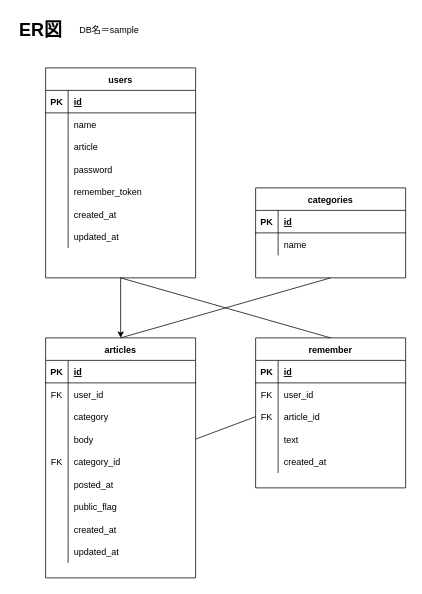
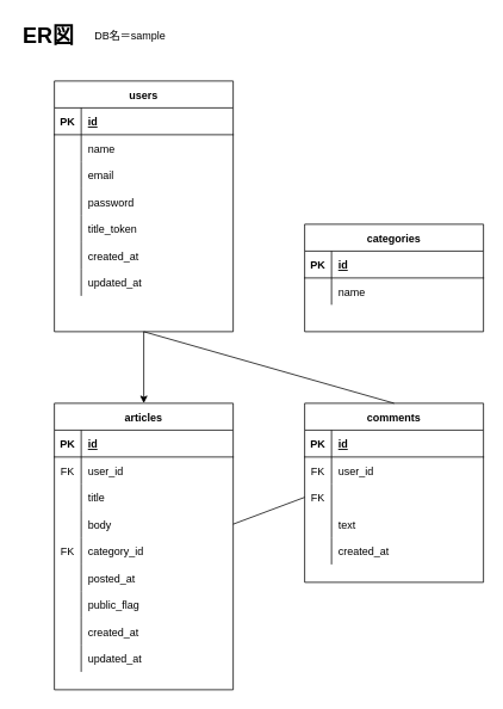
  <mxCell id="0" />
  <mxCell id="1" parent="0" />
  <mxCell id="2" value="users" style="shape=table;startSize=30;container=1;collapsible=1;childLayout=tableLayout;fixedRows=1;rowLines=0;fontStyle=1;align=center;resizeLast=1;" vertex="1" parent="1"><mxGeometry x="60" y="90" width="200" height="280" as="geometry" /></mxCell>
  <mxCell id="3" value="" style="shape=partialRectangle;collapsible=0;dropTarget=0;pointerEvents=0;fillColor=none;top=0;left=0;bottom=1;right=0;points=[[0,0.5],[1,0.5]];portConstraint=eastwest;" vertex="1" parent="2"><mxGeometry y="30" width="200" height="30" as="geometry" /></mxCell>
  <mxCell id="4" value="PK" style="shape=partialRectangle;connectable=0;fillColor=none;top=0;left=0;bottom=0;right=0;fontStyle=1;overflow=hidden;" vertex="1" parent="3"><mxGeometry width="30" height="30" as="geometry" /></mxCell>
  <mxCell id="5" value="id" style="shape=partialRectangle;connectable=0;fillColor=none;top=0;left=0;bottom=0;right=0;align=left;spacingLeft=6;fontStyle=5;overflow=hidden;" vertex="1" parent="3"><mxGeometry x="30" width="170" height="30" as="geometry" /></mxCell>
  <mxCell id="6" value="" style="shape=partialRectangle;collapsible=0;dropTarget=0;pointerEvents=0;fillColor=none;top=0;left=0;bottom=0;right=0;points=[[0,0.5],[1,0.5]];portConstraint=eastwest;" vertex="1" parent="2"><mxGeometry y="60" width="200" height="30" as="geometry" /></mxCell>
  <mxCell id="7" value="" style="shape=partialRectangle;connectable=0;fillColor=none;top=0;left=0;bottom=0;right=0;editable=1;overflow=hidden;" vertex="1" parent="6"><mxGeometry width="30" height="30" as="geometry" /></mxCell>
  <mxCell id="8" value="name" style="shape=partialRectangle;connectable=0;fillColor=none;top=0;left=0;bottom=0;right=0;align=left;spacingLeft=6;overflow=hidden;" vertex="1" parent="6"><mxGeometry x="30" width="170" height="30" as="geometry" /></mxCell>
  <mxCell id="9" value="" style="shape=partialRectangle;collapsible=0;dropTarget=0;pointerEvents=0;fillColor=none;top=0;left=0;bottom=0;right=0;points=[[0,0.5],[1,0.5]];portConstraint=eastwest;" vertex="1" parent="2"><mxGeometry y="90" width="200" height="30" as="geometry" /></mxCell>
  <mxCell id="10" value="" style="shape=partialRectangle;connectable=0;fillColor=none;top=0;left=0;bottom=0;right=0;editable=1;overflow=hidden;" vertex="1" parent="9"><mxGeometry width="30" height="30" as="geometry" /></mxCell>
- <mxCell id="11" value="article" style="shape=partialRectangle;connectable=0;fillColor=none;top=0;left=0;bottom=0;right=0;align=left;spacingLeft=6;overflow=hidden;" vertex="1" parent="9"><mxGeometry x="30" width="170" height="30" as="geometry" /></mxCell>
+ <mxCell id="11" value="email" style="shape=partialRectangle;connectable=0;fillColor=none;top=0;left=0;bottom=0;right=0;align=left;spacingLeft=6;overflow=hidden;" vertex="1" parent="9"><mxGeometry x="30" width="170" height="30" as="geometry" /></mxCell>
  <mxCell id="12" value="" style="shape=partialRectangle;collapsible=0;dropTarget=0;pointerEvents=0;fillColor=none;top=0;left=0;bottom=0;right=0;points=[[0,0.5],[1,0.5]];portConstraint=eastwest;" vertex="1" parent="2"><mxGeometry y="120" width="200" height="30" as="geometry" /></mxCell>
  <mxCell id="13" value="" style="shape=partialRectangle;connectable=0;fillColor=none;top=0;left=0;bottom=0;right=0;editable=1;overflow=hidden;" vertex="1" parent="12"><mxGeometry width="30" height="30" as="geometry" /></mxCell>
  <mxCell id="14" value="password" style="shape=partialRectangle;connectable=0;fillColor=none;top=0;left=0;bottom=0;right=0;align=left;spacingLeft=6;overflow=hidden;" vertex="1" parent="12"><mxGeometry x="30" width="170" height="30" as="geometry" /></mxCell>
  <mxCell id="15" value="" style="shape=partialRectangle;collapsible=0;dropTarget=0;pointerEvents=0;fillColor=none;top=0;left=0;bottom=0;right=0;points=[[0,0.5],[1,0.5]];portConstraint=eastwest;" vertex="1" parent="2"><mxGeometry y="150" width="200" height="30" as="geometry" /></mxCell>
  <mxCell id="16" value="" style="shape=partialRectangle;connectable=0;fillColor=none;top=0;left=0;bottom=0;right=0;editable=1;overflow=hidden;" vertex="1" parent="15"><mxGeometry width="30" height="30" as="geometry" /></mxCell>
- <mxCell id="17" value="remember_token" style="shape=partialRectangle;connectable=0;fillColor=none;top=0;left=0;bottom=0;right=0;align=left;spacingLeft=6;overflow=hidden;" vertex="1" parent="15"><mxGeometry x="30" width="170" height="30" as="geometry" /></mxCell>
+ <mxCell id="17" value="title_token" style="shape=partialRectangle;connectable=0;fillColor=none;top=0;left=0;bottom=0;right=0;align=left;spacingLeft=6;overflow=hidden;" vertex="1" parent="15"><mxGeometry x="30" width="170" height="30" as="geometry" /></mxCell>
  <mxCell id="18" value="" style="shape=partialRectangle;collapsible=0;dropTarget=0;pointerEvents=0;fillColor=none;top=0;left=0;bottom=0;right=0;points=[[0,0.5],[1,0.5]];portConstraint=eastwest;" vertex="1" parent="2"><mxGeometry y="180" width="200" height="30" as="geometry" /></mxCell>
  <mxCell id="19" value="" style="shape=partialRectangle;connectable=0;fillColor=none;top=0;left=0;bottom=0;right=0;editable=1;overflow=hidden;" vertex="1" parent="18"><mxGeometry width="30" height="30" as="geometry" /></mxCell>
  <mxCell id="20" value="created_at" style="shape=partialRectangle;connectable=0;fillColor=none;top=0;left=0;bottom=0;right=0;align=left;spacingLeft=6;overflow=hidden;" vertex="1" parent="18"><mxGeometry x="30" width="170" height="30" as="geometry" /></mxCell>
  <mxCell id="21" value="" style="shape=partialRectangle;collapsible=0;dropTarget=0;pointerEvents=0;fillColor=none;top=0;left=0;bottom=0;right=0;points=[[0,0.5],[1,0.5]];portConstraint=eastwest;" vertex="1" parent="2"><mxGeometry y="210" width="200" height="30" as="geometry" /></mxCell>
  <mxCell id="22" value="" style="shape=partialRectangle;connectable=0;fillColor=none;top=0;left=0;bottom=0;right=0;editable=1;overflow=hidden;" vertex="1" parent="21"><mxGeometry width="30" height="30" as="geometry" /></mxCell>
  <mxCell id="23" value="updated_at" style="shape=partialRectangle;connectable=0;fillColor=none;top=0;left=0;bottom=0;right=0;align=left;spacingLeft=6;overflow=hidden;" vertex="1" parent="21"><mxGeometry x="30" width="170" height="30" as="geometry" /></mxCell>
  <mxCell id="24" value="categories" style="shape=table;startSize=30;container=1;collapsible=1;childLayout=tableLayout;fixedRows=1;rowLines=0;fontStyle=1;align=center;resizeLast=1;" vertex="1" parent="1"><mxGeometry x="340" y="250" width="200" height="120" as="geometry" /></mxCell>
  <mxCell id="25" value="" style="shape=partialRectangle;collapsible=0;dropTarget=0;pointerEvents=0;fillColor=none;top=0;left=0;bottom=1;right=0;points=[[0,0.5],[1,0.5]];portConstraint=eastwest;" vertex="1" parent="24"><mxGeometry y="30" width="200" height="30" as="geometry" /></mxCell>
  <mxCell id="26" value="PK" style="shape=partialRectangle;connectable=0;fillColor=none;top=0;left=0;bottom=0;right=0;fontStyle=1;overflow=hidden;" vertex="1" parent="25"><mxGeometry width="30" height="30" as="geometry" /></mxCell>
  <mxCell id="27" value="id" style="shape=partialRectangle;connectable=0;fillColor=none;top=0;left=0;bottom=0;right=0;align=left;spacingLeft=6;fontStyle=5;overflow=hidden;" vertex="1" parent="25"><mxGeometry x="30" width="170" height="30" as="geometry" /></mxCell>
  <mxCell id="28" value="" style="shape=partialRectangle;collapsible=0;dropTarget=0;pointerEvents=0;fillColor=none;top=0;left=0;bottom=0;right=0;points=[[0,0.5],[1,0.5]];portConstraint=eastwest;" vertex="1" parent="24"><mxGeometry y="60" width="200" height="30" as="geometry" /></mxCell>
  <mxCell id="29" value="" style="shape=partialRectangle;connectable=0;fillColor=none;top=0;left=0;bottom=0;right=0;editable=1;overflow=hidden;" vertex="1" parent="28"><mxGeometry width="30" height="30" as="geometry" /></mxCell>
  <mxCell id="30" value="name" style="shape=partialRectangle;connectable=0;fillColor=none;top=0;left=0;bottom=0;right=0;align=left;spacingLeft=6;overflow=hidden;" vertex="1" parent="28"><mxGeometry x="30" width="170" height="30" as="geometry" /></mxCell>
  <mxCell id="31" value="articles" style="shape=table;startSize=30;container=1;collapsible=1;childLayout=tableLayout;fixedRows=1;rowLines=0;fontStyle=1;align=center;resizeLast=1;" vertex="1" parent="1"><mxGeometry x="60" y="450" width="200" height="320" as="geometry" /></mxCell>
  <mxCell id="32" value="" style="shape=partialRectangle;collapsible=0;dropTarget=0;pointerEvents=0;fillColor=none;top=0;left=0;bottom=1;right=0;points=[[0,0.5],[1,0.5]];portConstraint=eastwest;" vertex="1" parent="31"><mxGeometry y="30" width="200" height="30" as="geometry" /></mxCell>
  <mxCell id="33" value="PK" style="shape=partialRectangle;connectable=0;fillColor=none;top=0;left=0;bottom=0;right=0;fontStyle=1;overflow=hidden;" vertex="1" parent="32"><mxGeometry width="30" height="30" as="geometry" /></mxCell>
  <mxCell id="34" value="id" style="shape=partialRectangle;connectable=0;fillColor=none;top=0;left=0;bottom=0;right=0;align=left;spacingLeft=6;fontStyle=5;overflow=hidden;" vertex="1" parent="32"><mxGeometry x="30" width="170" height="30" as="geometry" /></mxCell>
  <mxCell id="35" value="" style="shape=partialRectangle;collapsible=0;dropTarget=0;pointerEvents=0;fillColor=none;top=0;left=0;bottom=0;right=0;points=[[0,0.5],[1,0.5]];portConstraint=eastwest;" vertex="1" parent="31"><mxGeometry y="60" width="200" height="30" as="geometry" /></mxCell>
  <mxCell id="36" value="FK" style="shape=partialRectangle;connectable=0;fillColor=none;top=0;left=0;bottom=0;right=0;fontStyle=0;overflow=hidden;" vertex="1" parent="35"><mxGeometry width="30" height="30" as="geometry" /></mxCell>
  <mxCell id="37" value="user_id" style="shape=partialRectangle;connectable=0;fillColor=none;top=0;left=0;bottom=0;right=0;align=left;spacingLeft=6;fontStyle=0;overflow=hidden;" vertex="1" parent="35"><mxGeometry x="30" width="170" height="30" as="geometry" /></mxCell>
  <mxCell id="38" value="" style="shape=partialRectangle;collapsible=0;dropTarget=0;pointerEvents=0;fillColor=none;top=0;left=0;bottom=0;right=0;points=[[0,0.5],[1,0.5]];portConstraint=eastwest;" vertex="1" parent="31"><mxGeometry y="90" width="200" height="30" as="geometry" /></mxCell>
  <mxCell id="39" value="" style="shape=partialRectangle;connectable=0;fillColor=none;top=0;left=0;bottom=0;right=0;editable=1;overflow=hidden;" vertex="1" parent="38"><mxGeometry width="30" height="30" as="geometry" /></mxCell>
- <mxCell id="40" value="category" style="shape=partialRectangle;connectable=0;fillColor=none;top=0;left=0;bottom=0;right=0;align=left;spacingLeft=6;overflow=hidden;" vertex="1" parent="38"><mxGeometry x="30" width="170" height="30" as="geometry" /></mxCell>
+ <mxCell id="40" value="title" style="shape=partialRectangle;connectable=0;fillColor=none;top=0;left=0;bottom=0;right=0;align=left;spacingLeft=6;overflow=hidden;" vertex="1" parent="38"><mxGeometry x="30" width="170" height="30" as="geometry" /></mxCell>
  <mxCell id="41" value="" style="shape=partialRectangle;collapsible=0;dropTarget=0;pointerEvents=0;fillColor=none;top=0;left=0;bottom=0;right=0;points=[[0,0.5],[1,0.5]];portConstraint=eastwest;" vertex="1" parent="31"><mxGeometry y="120" width="200" height="30" as="geometry" /></mxCell>
  <mxCell id="42" value="" style="shape=partialRectangle;connectable=0;fillColor=none;top=0;left=0;bottom=0;right=0;editable=1;overflow=hidden;" vertex="1" parent="41"><mxGeometry width="30" height="30" as="geometry" /></mxCell>
  <mxCell id="43" value="body" style="shape=partialRectangle;connectable=0;fillColor=none;top=0;left=0;bottom=0;right=0;align=left;spacingLeft=6;overflow=hidden;" vertex="1" parent="41"><mxGeometry x="30" width="170" height="30" as="geometry" /></mxCell>
  <mxCell id="44" value="" style="shape=partialRectangle;collapsible=0;dropTarget=0;pointerEvents=0;fillColor=none;top=0;left=0;bottom=0;right=0;points=[[0,0.5],[1,0.5]];portConstraint=eastwest;" vertex="1" parent="31"><mxGeometry y="150" width="200" height="30" as="geometry" /></mxCell>
  <mxCell id="45" value="FK" style="shape=partialRectangle;connectable=0;fillColor=none;top=0;left=0;bottom=0;right=0;fontStyle=0;overflow=hidden;" vertex="1" parent="44"><mxGeometry width="30" height="30" as="geometry" /></mxCell>
  <mxCell id="46" value="category_id" style="shape=partialRectangle;connectable=0;fillColor=none;top=0;left=0;bottom=0;right=0;align=left;spacingLeft=6;fontStyle=0;overflow=hidden;" vertex="1" parent="44"><mxGeometry x="30" width="170" height="30" as="geometry" /></mxCell>
  <mxCell id="47" value="" style="shape=partialRectangle;collapsible=0;dropTarget=0;pointerEvents=0;fillColor=none;top=0;left=0;bottom=0;right=0;points=[[0,0.5],[1,0.5]];portConstraint=eastwest;" vertex="1" parent="31"><mxGeometry y="180" width="200" height="30" as="geometry" /></mxCell>
  <mxCell id="48" value="" style="shape=partialRectangle;connectable=0;fillColor=none;top=0;left=0;bottom=0;right=0;editable=1;overflow=hidden;" vertex="1" parent="47"><mxGeometry width="30" height="30" as="geometry" /></mxCell>
  <mxCell id="49" value="posted_at" style="shape=partialRectangle;connectable=0;fillColor=none;top=0;left=0;bottom=0;right=0;align=left;spacingLeft=6;overflow=hidden;" vertex="1" parent="47"><mxGeometry x="30" width="170" height="30" as="geometry" /></mxCell>
  <mxCell id="50" value="" style="shape=partialRectangle;collapsible=0;dropTarget=0;pointerEvents=0;fillColor=none;top=0;left=0;bottom=0;right=0;points=[[0,0.5],[1,0.5]];portConstraint=eastwest;" vertex="1" parent="31"><mxGeometry y="210" width="200" height="30" as="geometry" /></mxCell>
  <mxCell id="51" value="" style="shape=partialRectangle;connectable=0;fillColor=none;top=0;left=0;bottom=0;right=0;editable=1;overflow=hidden;" vertex="1" parent="50"><mxGeometry width="30" height="30" as="geometry" /></mxCell>
  <mxCell id="52" value="public_flag" style="shape=partialRectangle;connectable=0;fillColor=none;top=0;left=0;bottom=0;right=0;align=left;spacingLeft=6;overflow=hidden;" vertex="1" parent="50"><mxGeometry x="30" width="170" height="30" as="geometry" /></mxCell>
  <mxCell id="53" value="" style="shape=partialRectangle;collapsible=0;dropTarget=0;pointerEvents=0;fillColor=none;top=0;left=0;bottom=0;right=0;points=[[0,0.5],[1,0.5]];portConstraint=eastwest;" vertex="1" parent="31"><mxGeometry y="240" width="200" height="30" as="geometry" /></mxCell>
  <mxCell id="54" value="" style="shape=partialRectangle;connectable=0;fillColor=none;top=0;left=0;bottom=0;right=0;editable=1;overflow=hidden;" vertex="1" parent="53"><mxGeometry width="30" height="30" as="geometry" /></mxCell>
  <mxCell id="55" value="created_at" style="shape=partialRectangle;connectable=0;fillColor=none;top=0;left=0;bottom=0;right=0;align=left;spacingLeft=6;overflow=hidden;" vertex="1" parent="53"><mxGeometry x="30" width="170" height="30" as="geometry" /></mxCell>
  <mxCell id="56" value="" style="shape=partialRectangle;collapsible=0;dropTarget=0;pointerEvents=0;fillColor=none;top=0;left=0;bottom=0;right=0;points=[[0,0.5],[1,0.5]];portConstraint=eastwest;" vertex="1" parent="31"><mxGeometry y="270" width="200" height="30" as="geometry" /></mxCell>
  <mxCell id="57" value="" style="shape=partialRectangle;connectable=0;fillColor=none;top=0;left=0;bottom=0;right=0;editable=1;overflow=hidden;" vertex="1" parent="56"><mxGeometry width="30" height="30" as="geometry" /></mxCell>
  <mxCell id="58" value="updated_at" style="shape=partialRectangle;connectable=0;fillColor=none;top=0;left=0;bottom=0;right=0;align=left;spacingLeft=6;overflow=hidden;" vertex="1" parent="56"><mxGeometry x="30" width="170" height="30" as="geometry" /></mxCell>
- <mxCell id="59" value="remember" style="shape=table;startSize=30;container=1;collapsible=1;childLayout=tableLayout;fixedRows=1;rowLines=0;fontStyle=1;align=center;resizeLast=1;" vertex="1" parent="1"><mxGeometry x="340" y="450" width="200" height="200" as="geometry" /></mxCell>
+ <mxCell id="59" value="comments" style="shape=table;startSize=30;container=1;collapsible=1;childLayout=tableLayout;fixedRows=1;rowLines=0;fontStyle=1;align=center;resizeLast=1;" vertex="1" parent="1"><mxGeometry x="340" y="450" width="200" height="200" as="geometry" /></mxCell>
  <mxCell id="60" value="" style="shape=partialRectangle;collapsible=0;dropTarget=0;pointerEvents=0;fillColor=none;top=0;left=0;bottom=1;right=0;points=[[0,0.5],[1,0.5]];portConstraint=eastwest;" vertex="1" parent="59"><mxGeometry y="30" width="200" height="30" as="geometry" /></mxCell>
  <mxCell id="61" value="PK" style="shape=partialRectangle;connectable=0;fillColor=none;top=0;left=0;bottom=0;right=0;fontStyle=1;overflow=hidden;" vertex="1" parent="60"><mxGeometry width="30" height="30" as="geometry" /></mxCell>
  <mxCell id="62" value="id" style="shape=partialRectangle;connectable=0;fillColor=none;top=0;left=0;bottom=0;right=0;align=left;spacingLeft=6;fontStyle=5;overflow=hidden;" vertex="1" parent="60"><mxGeometry x="30" width="170" height="30" as="geometry" /></mxCell>
  <mxCell id="63" value="" style="shape=partialRectangle;collapsible=0;dropTarget=0;pointerEvents=0;fillColor=none;top=0;left=0;bottom=0;right=0;points=[[0,0.5],[1,0.5]];portConstraint=eastwest;" vertex="1" parent="59"><mxGeometry y="60" width="200" height="30" as="geometry" /></mxCell>
  <mxCell id="64" value="FK" style="shape=partialRectangle;connectable=0;fillColor=none;top=0;left=0;bottom=0;right=0;fontStyle=0;overflow=hidden;" vertex="1" parent="63"><mxGeometry width="30" height="30" as="geometry" /></mxCell>
  <mxCell id="65" value="user_id" style="shape=partialRectangle;connectable=0;fillColor=none;top=0;left=0;bottom=0;right=0;align=left;spacingLeft=6;fontStyle=0;overflow=hidden;" vertex="1" parent="63"><mxGeometry x="30" width="170" height="30" as="geometry" /></mxCell>
  <mxCell id="66" value="" style="shape=partialRectangle;collapsible=0;dropTarget=0;pointerEvents=0;fillColor=none;top=0;left=0;bottom=0;right=0;points=[[0,0.5],[1,0.5]];portConstraint=eastwest;" vertex="1" parent="59"><mxGeometry y="90" width="200" height="30" as="geometry" /></mxCell>
  <mxCell id="67" value="FK" style="shape=partialRectangle;connectable=0;fillColor=none;top=0;left=0;bottom=0;right=0;fontStyle=0;overflow=hidden;" vertex="1" parent="66"><mxGeometry width="30" height="30" as="geometry" /></mxCell>
- <mxCell id="68" value="article_id" style="shape=partialRectangle;connectable=0;fillColor=none;top=0;left=0;bottom=0;right=0;align=left;spacingLeft=6;fontStyle=0;overflow=hidden;" vertex="1" parent="66"><mxGeometry x="30" width="170" height="30" as="geometry" /></mxCell>
  <mxCell id="69" value="" style="shape=partialRectangle;collapsible=0;dropTarget=0;pointerEvents=0;fillColor=none;top=0;left=0;bottom=0;right=0;points=[[0,0.5],[1,0.5]];portConstraint=eastwest;" vertex="1" parent="59"><mxGeometry y="120" width="200" height="30" as="geometry" /></mxCell>
  <mxCell id="70" value="" style="shape=partialRectangle;connectable=0;fillColor=none;top=0;left=0;bottom=0;right=0;editable=1;overflow=hidden;" vertex="1" parent="69"><mxGeometry width="30" height="30" as="geometry" /></mxCell>
  <mxCell id="71" value="text" style="shape=partialRectangle;connectable=0;fillColor=none;top=0;left=0;bottom=0;right=0;align=left;spacingLeft=6;overflow=hidden;" vertex="1" parent="69"><mxGeometry x="30" width="170" height="30" as="geometry" /></mxCell>
  <mxCell id="72" value="" style="shape=partialRectangle;collapsible=0;dropTarget=0;pointerEvents=0;fillColor=none;top=0;left=0;bottom=0;right=0;points=[[0,0.5],[1,0.5]];portConstraint=eastwest;" vertex="1" parent="59"><mxGeometry y="150" width="200" height="30" as="geometry" /></mxCell>
  <mxCell id="73" value="" style="shape=partialRectangle;connectable=0;fillColor=none;top=0;left=0;bottom=0;right=0;editable=1;overflow=hidden;" vertex="1" parent="72"><mxGeometry width="30" height="30" as="geometry" /></mxCell>
  <mxCell id="74" value="created_at" style="shape=partialRectangle;connectable=0;fillColor=none;top=0;left=0;bottom=0;right=0;align=left;spacingLeft=6;overflow=hidden;" vertex="1" parent="72"><mxGeometry x="30" width="170" height="30" as="geometry" /></mxCell>
  <mxCell id="75" value="" style="endArrow=classic;html=1;rounded=0;exitX=0.5;exitY=1;exitDx=0;exitDy=0;" edge="1" parent="1" source="2" target="31"><mxGeometry relative="1" as="geometry"><mxPoint x="780" y="560" as="sourcePoint" /><mxPoint x="940" y="560" as="targetPoint" /></mxGeometry></mxCell>
- <mxCell id="76" value="" style="endArrow=none;html=1;rounded=0;exitX=0.5;exitY=1;exitDx=0;exitDy=0;entryX=0.5;entryY=0;entryDx=0;entryDy=0;" edge="1" parent="1" source="24" target="31"><mxGeometry relative="1" as="geometry"><mxPoint x="170" y="380" as="sourcePoint" /><mxPoint x="170" y="460" as="targetPoint" /></mxGeometry></mxCell>
  <mxCell id="77" value="" style="endArrow=none;html=1;rounded=0;exitX=0;exitY=0.5;exitDx=0;exitDy=0;entryX=1;entryY=0.5;entryDx=0;entryDy=0;" edge="1" parent="1" source="66" target="41"><mxGeometry relative="1" as="geometry"><mxPoint x="490" y="330" as="sourcePoint" /><mxPoint x="170" y="460" as="targetPoint" /></mxGeometry></mxCell>
  <mxCell id="78" value="" style="endArrow=none;html=1;rounded=0;exitX=0.5;exitY=0;exitDx=0;exitDy=0;" edge="1" parent="1" source="59"><mxGeometry relative="1" as="geometry"><mxPoint x="310" y="565" as="sourcePoint" /><mxPoint x="160" y="370" as="targetPoint" /></mxGeometry></mxCell>
  <mxCell id="79" value="&lt;h1&gt;ER図&lt;/h1&gt;&lt;p&gt;&lt;br&gt;&lt;/p&gt;" style="text;html=1;strokeColor=none;fillColor=none;spacing=5;spacingTop=-20;whiteSpace=wrap;overflow=hidden;rounded=0;" vertex="1" parent="1"><mxGeometry y="20" width="190" height="70" as="geometry" x="20" /></mxCell>
  <mxCell id="80" value="DB名＝sample" style="text;html=1;strokeColor=none;fillColor=none;align=center;verticalAlign=middle;whiteSpace=wrap;rounded=0;" vertex="1" parent="1"><mxGeometry x="90" y="30" width="110" height="20" as="geometry" /></mxCell>
